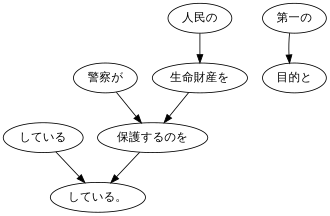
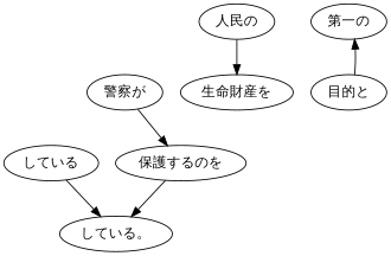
  digraph {
    n1 [label="している"]
    n2 [label="している。"]
    n3 [label="警察が"]
    n4 [label="保護するのを"]
    n5 [label="人民の"]
    n6 [label="生命財産を"]
    n7 [label="第一の"]
    n8 [label="目的と"]
    n1 -> n2
    n3 -> n4
    n4 -> n2
    n5 -> n6
-   n6 -> n4
-   n7 -> n8
+   n8 -> n7
  }
